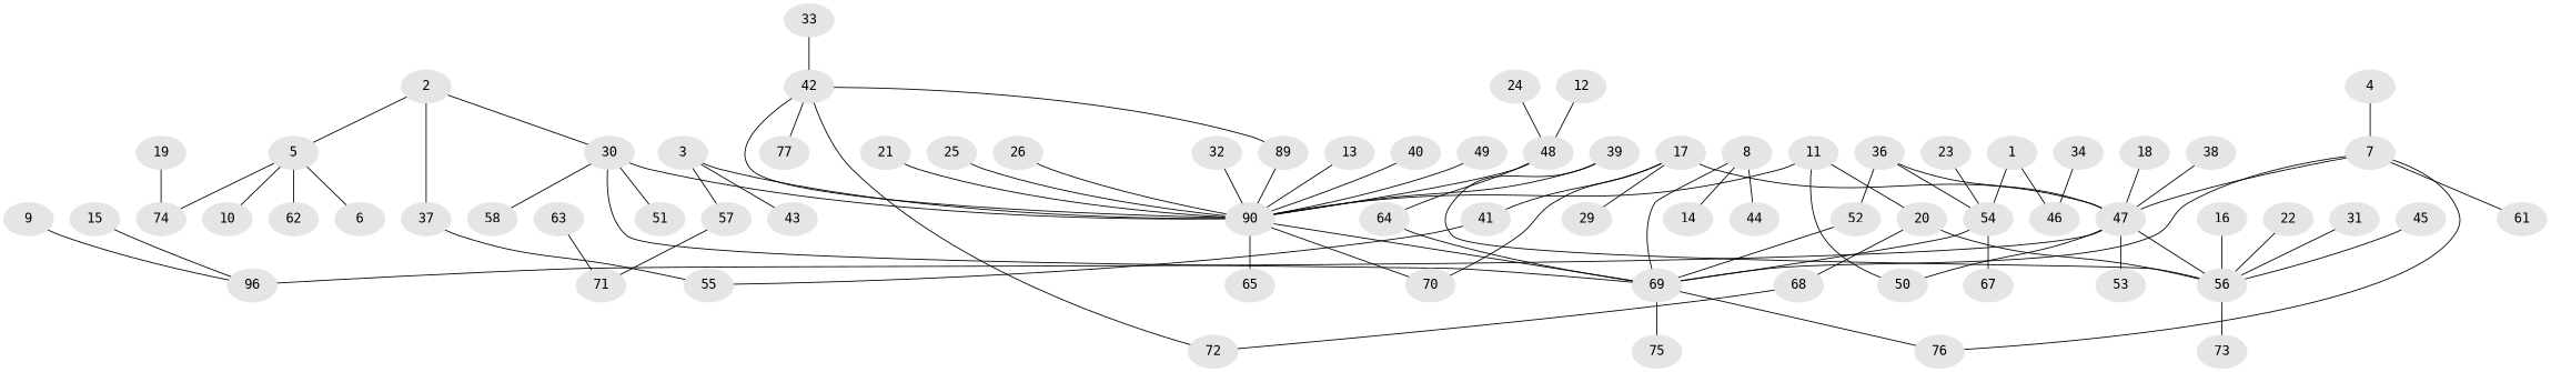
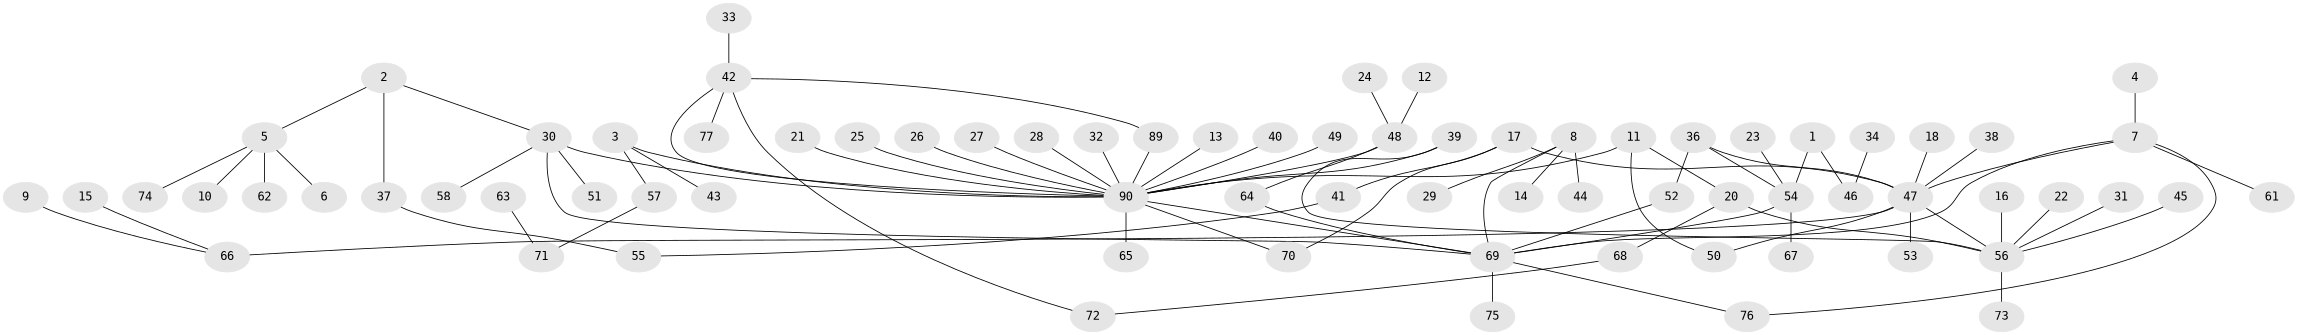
  graph {
    fontname="DejaVu Sans Mono"
    node [color=gray90 fontname="DejaVu Sans Mono" style=filled]
    edge [fontname="DejaVu Sans Mono" weight=1.0]
    1
    46
    54
    69
    67
    2
    5
    30
    37
    6
    10
    62
    74
    n14 [label=90]
    51
    58
    55
    3
    43
    57
    71
    70
    65
    4
    7
    47
    61
    76
-   66 [label=96]
+   66
    50
    56
    53
    75
    8
    14
    29
    44
    9
    11
    20
    68
    12
    48
    64
    13
    15
    16
    73
    17
    41
    18
-   19
    72
    21
    22
    23
    24
    25
    26
+   27
+   28
    31
    32
    33
    42
    n66 [label=89]
    77
    34
    36
    52
    38
    39
    40
    45
    49
    63
    1 -- 46
    1 -- 54
    54 -- 69
    54 -- 67
    69 -- 76
    69 -- 75
    2 -- 5
    2 -- 30
    2 -- 37
    5 -- 6
    5 -- 10
    5 -- 62
    5 -- 74
    30 -- 69
    30 -- n14
    30 -- 51
    30 -- 58
    37 -- 55
    n14 -- 69
    n14 -- 70
    n14 -- 65
    3 -- n14
    3 -- 43
    3 -- 57
    57 -- 71
    4 -- 7
    7 -- 69
    7 -- 47
    7 -- 61
    7 -- 76
    47 -- 66 [weight=2.0]
    47 -- 50
    47 -- 56
    47 -- 53
    56 -- 73
    8 -- 69
    8 -- 14
-   17 -- 29
+   8 -- 29
    8 -- 44
    9 -- 66
    11 -- n14
    11 -- 50
    11 -- 20
    20 -- 56
    20 -- 68
    68 -- 72
    12 -- 48
    48 -- n14
    48 -- 64
    64 -- 69
    13 -- n14
    15 -- 66
    16 -- 56
    17 -- 70
    17 -- 47
    17 -- 41
    41 -- 55
    18 -- 47
-   19 -- 74
    21 -- n14
    22 -- 56
    23 -- 54
    24 -- 48
    25 -- n14
    26 -- n14
+   27 -- n14
+   28 -- n14
    31 -- 56
    32 -- n14
    33 -- 42
    42 -- n14
    42 -- 72
    42 -- n66
    42 -- 77
    n66 -- n14
    34 -- 46
    36 -- 54
    36 -- 47
    36 -- 52
    52 -- 69
    38 -- 47
    39 -- n14
    39 -- 56
    40 -- n14
    45 -- 56
    49 -- n14
    63 -- 71
  }
